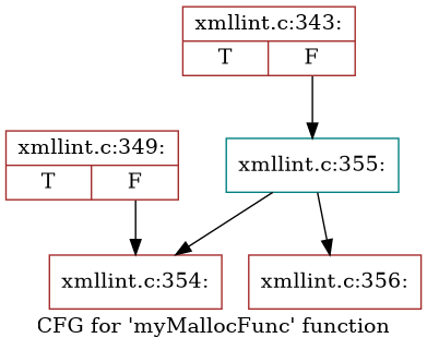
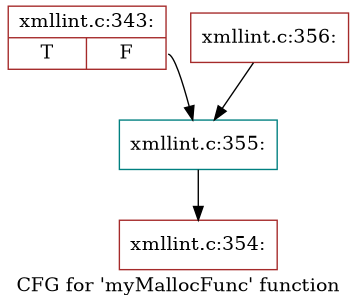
  digraph {
    label="CFG for 'myMallocFunc' function"
    node [color=brown shape=record]
    n1 [label="{xmllint.c:343:|{<s0>T|<s1>F}}"]
    n2 [color=teal label="{xmllint.c:355:}"]
-   n3 [label="{xmllint.c:349:|{<s0>T|<s1>F}}"]
    n4 [label="{xmllint.c:354:}"]
    n5 [label="{xmllint.c:356:}"]
    n1 -> n2 [tailport=s1]
    n2 -> n4
-   n2 -> n5
-   n3 -> n4 [tailport=s1]
+   n5 -> n2
  }
